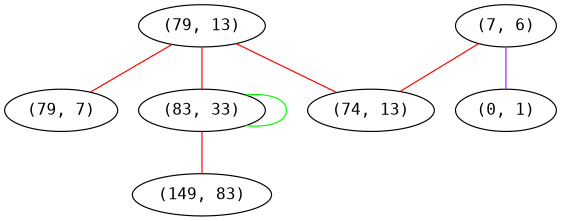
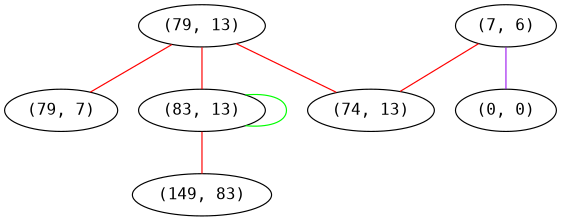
  graph {
    fontname="DejaVu Sans Mono"
    node [fontname="DejaVu Sans Mono"]
    edge [color=red fontname="DejaVu Sans Mono" weight=1]
    "(79, 13)"
    "(79, 7)"
-   "(83, 13)" [label="(83, 33)"]
+   "(83, 13)"
    "(74, 13)"
    "(149, 83)"
    "(7, 6)"
-   "(0, 0)" [label="(0, 1)"]
+   "(0, 0)"
    "(79, 13)" -- "(79, 7)"
    "(79, 13)" -- "(83, 13)"
    "(79, 13)" -- "(74, 13)"
    "(83, 13)" -- "(83, 13)" [color=green weight=2]
    "(83, 13)" -- "(149, 83)"
    "(7, 6)" -- "(74, 13)"
    "(7, 6)" -- "(0, 0)" [color=purple weight=4]
  }
